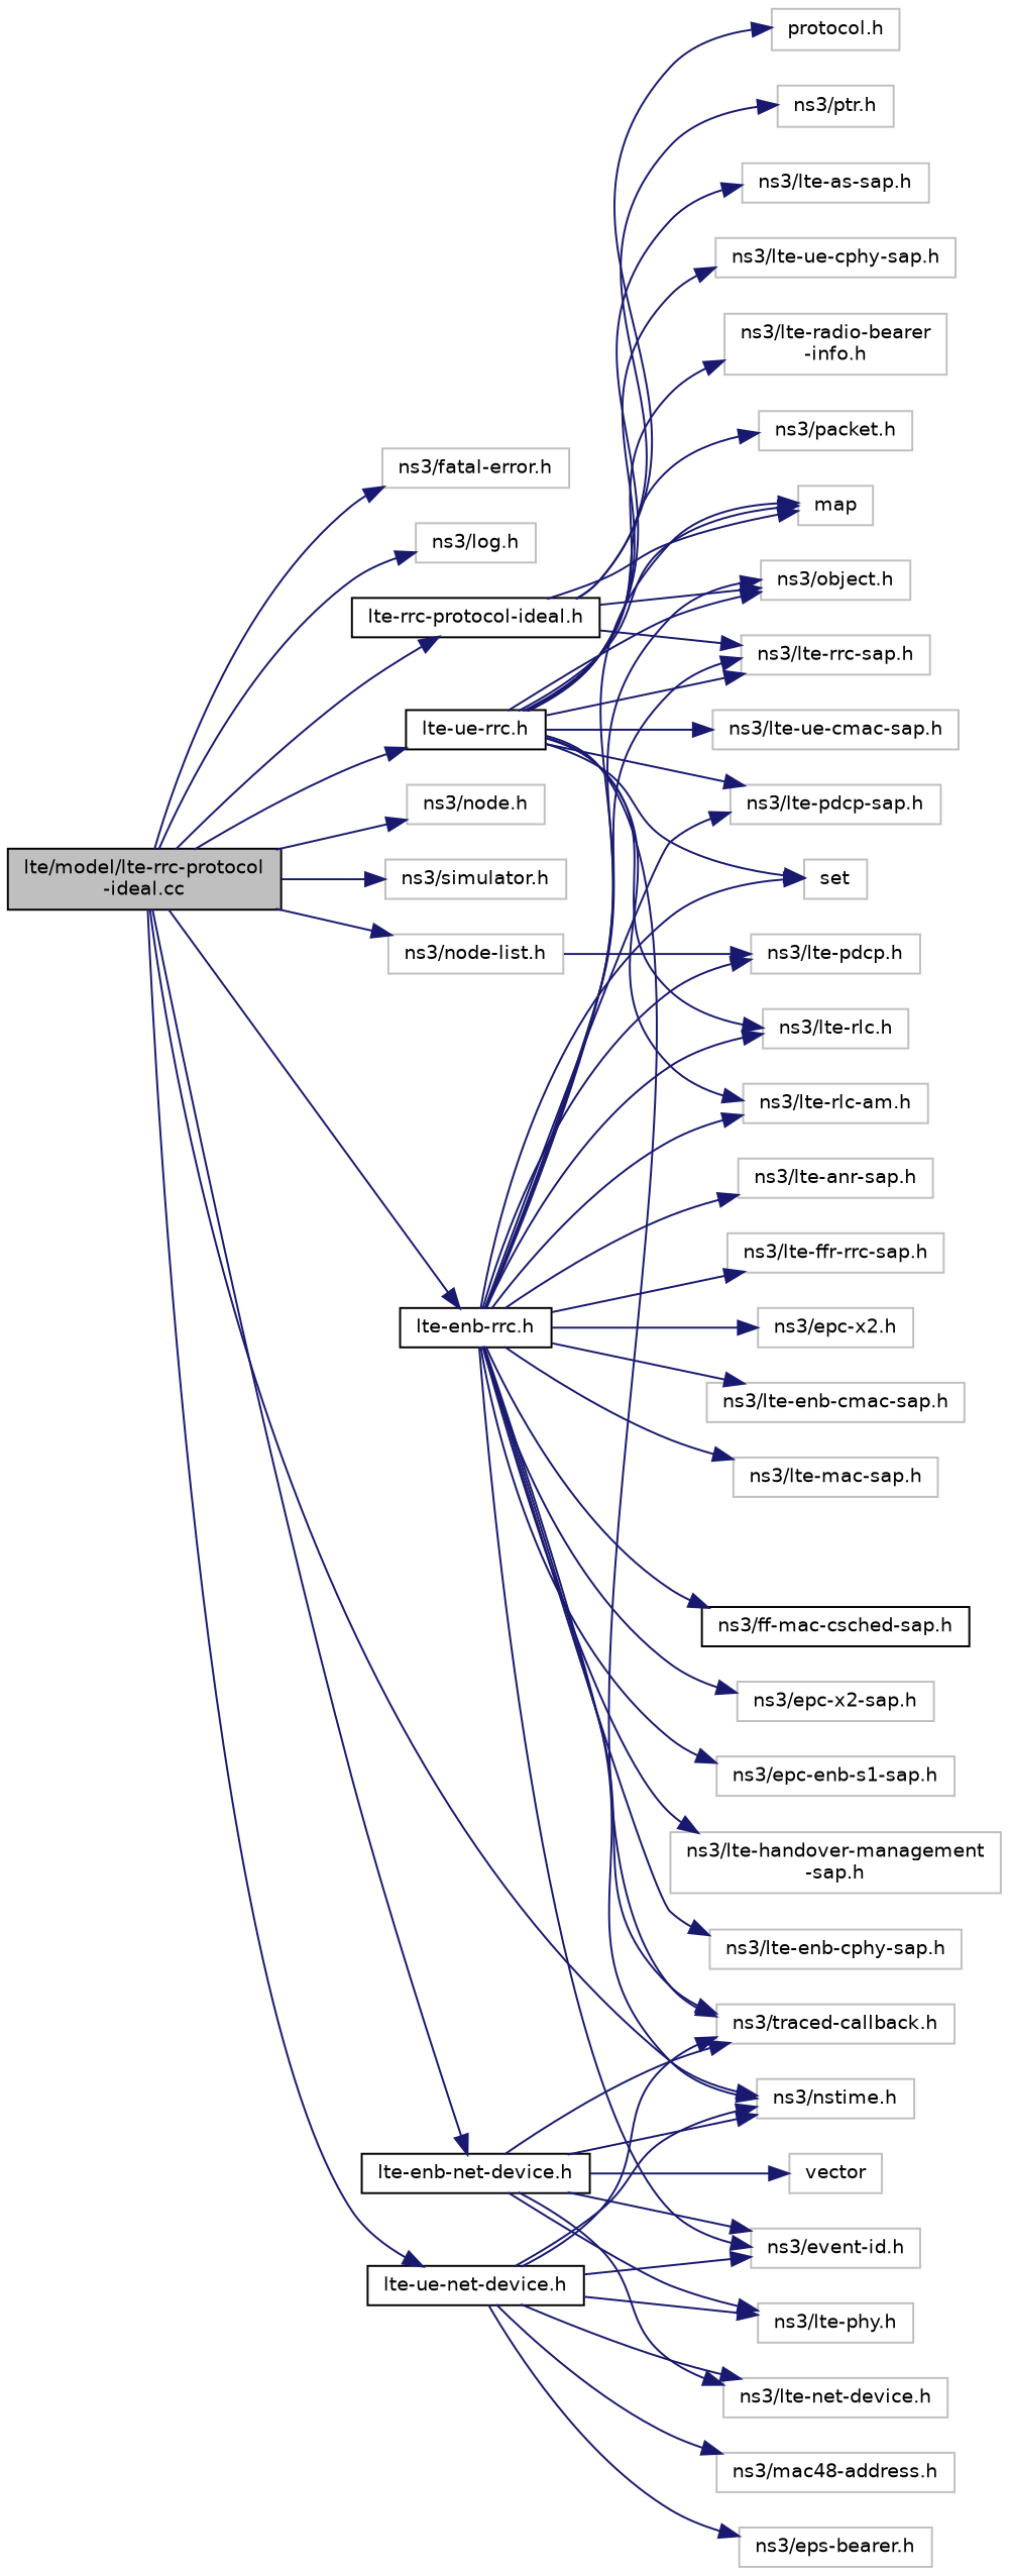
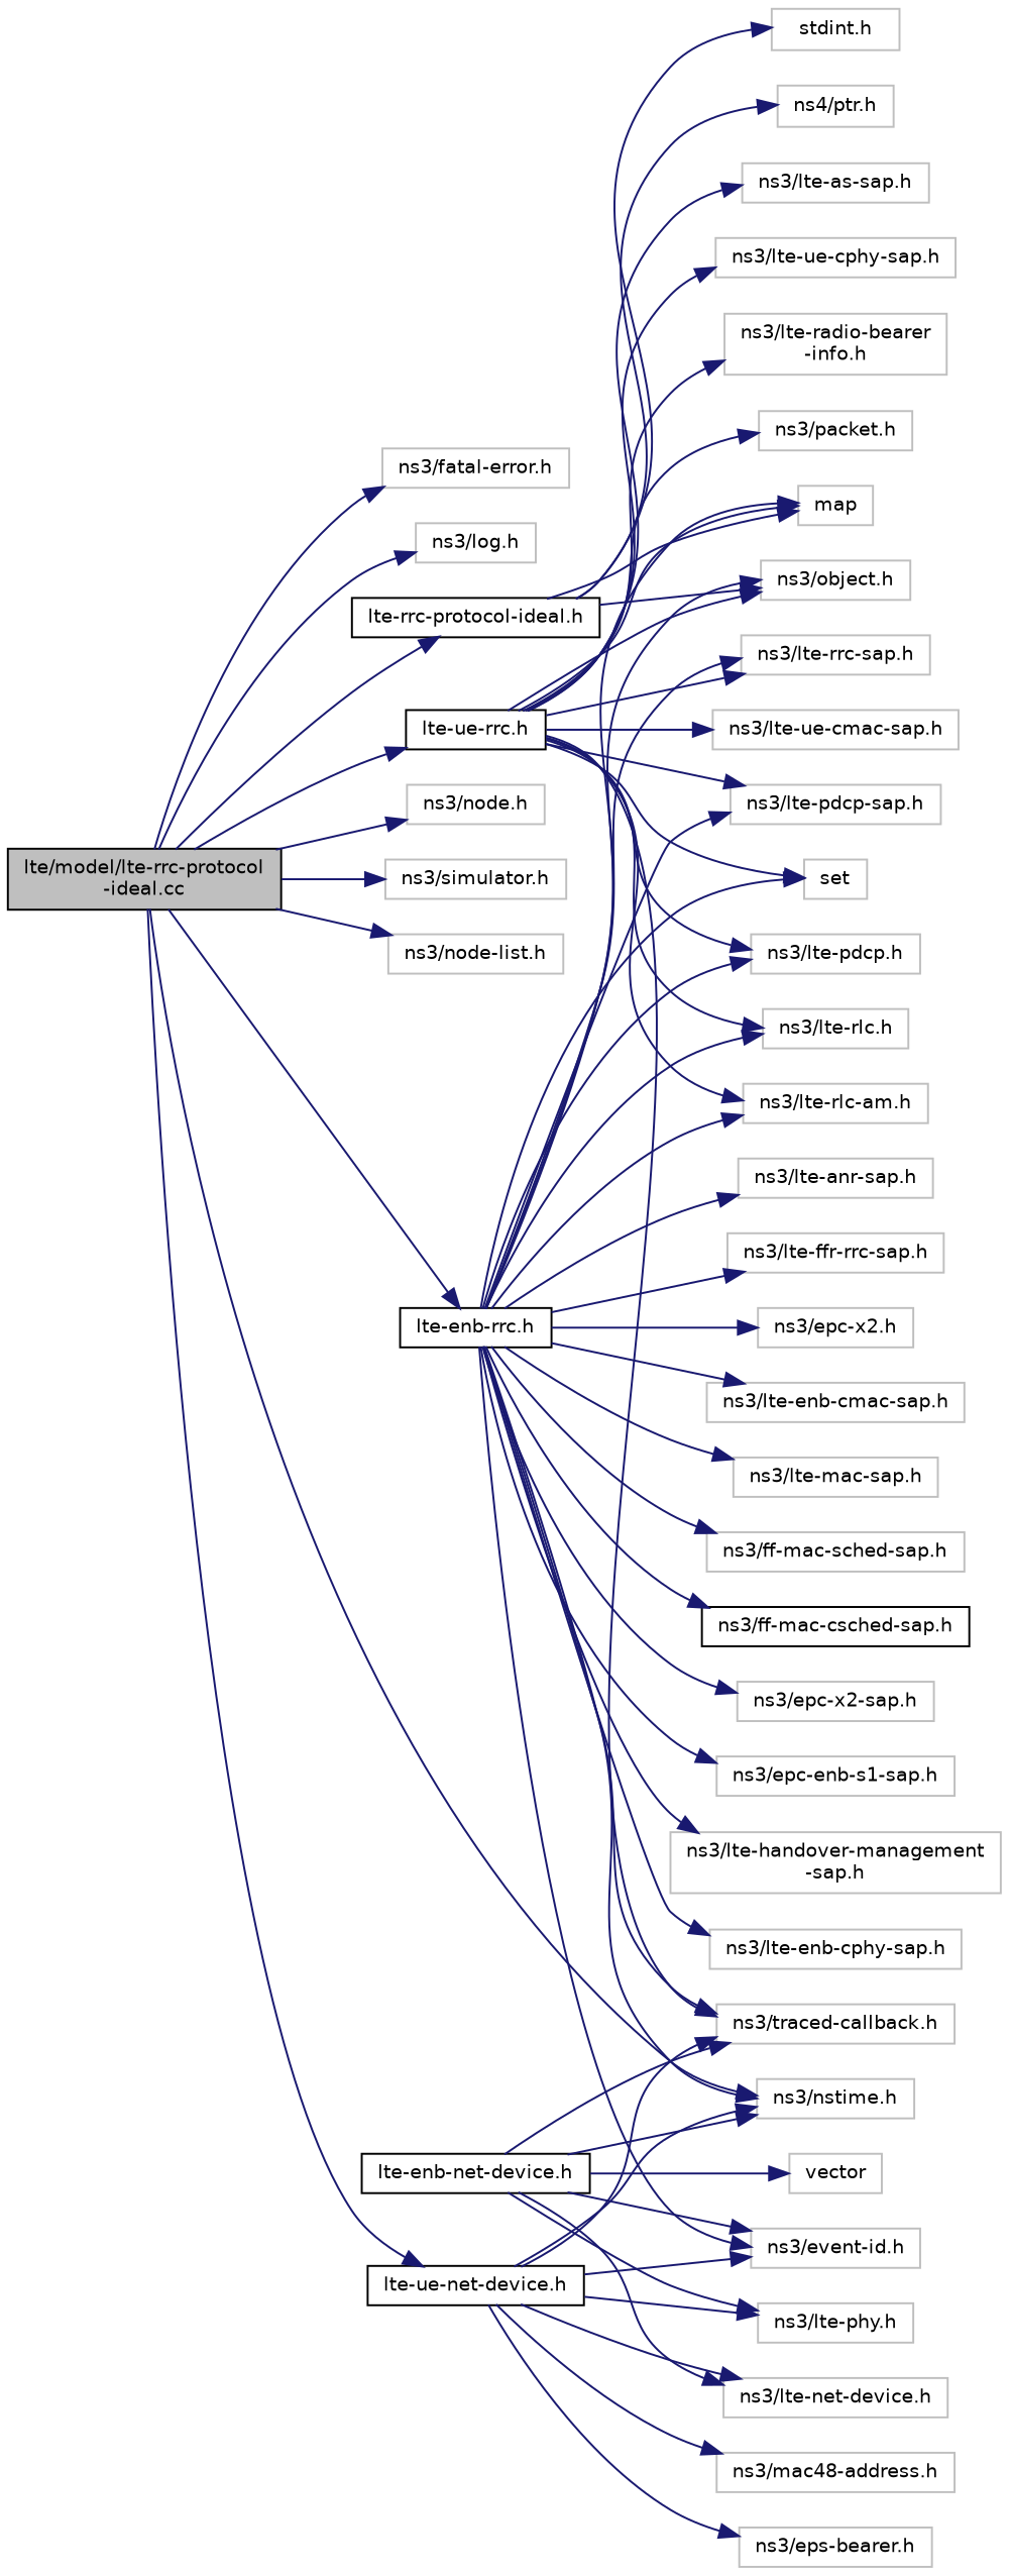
  digraph {
    rankdir=LR
    node [color=grey75 fillcolor=white fontname=Helvetica fontsize=10 shape=record style=filled]
    edge [color=midnightblue fontname=Helvetica fontsize=10 labelfontname=Helvetica labelfontsize=10 style=solid]
    n1 [color=black fillcolor=grey75 fontcolor=black height=0.2 label="lte/model/lte-rrc-protocol\l-ideal.cc" width=0.4]
    n2 [height=0.2 label="ns3/fatal-error.h" width=0.4]
    n3 [height=0.2 label="ns3/log.h" width=0.4]
    n4 [height=0.2 label="ns3/nstime.h" width=0.4]
    n5 [height=0.2 label="ns3/node-list.h" width=0.4]
    n6 [height=0.2 label="ns3/node.h" width=0.4]
    n7 [height=0.2 label="ns3/simulator.h" width=0.4]
    n8 [color=black height=0.2 label="lte-rrc-protocol-ideal.h" width=0.4]
    n9 [color=black height=0.2 label="lte-ue-rrc.h" width=0.4]
    n10 [color=black height=0.2 label="lte-enb-rrc.h" width=0.4]
    n11 [color=black height=0.2 label="lte-enb-net-device.h" width=0.4]
    n12 [color=black height=0.2 label="lte-ue-net-device.h" width=0.4]
-   n13 [height=0.2 label="protocol.h" width=0.4]
+   n13 [height=0.2 label="stdint.h" width=0.4]
    n14 [height=0.2 label=map width=0.4]
-   n15 [height=0.2 label="ns3/ptr.h" width=0.4]
+   n15 [height=0.2 label="ns4/ptr.h" width=0.4]
    n16 [height=0.2 label="ns3/object.h" width=0.4]
    n17 [height=0.2 label="ns3/lte-rrc-sap.h" width=0.4]
    n18 [height=0.2 label="ns3/packet.h" width=0.4]
    n19 [height=0.2 label="ns3/lte-ue-cmac-sap.h" width=0.4]
    n20 [height=0.2 label="ns3/lte-pdcp-sap.h" width=0.4]
    n21 [height=0.2 label="ns3/lte-as-sap.h" width=0.4]
    n22 [height=0.2 label="ns3/lte-ue-cphy-sap.h" width=0.4]
    n23 [height=0.2 label="ns3/traced-callback.h" width=0.4]
    n24 [height=0.2 label="ns3/lte-radio-bearer\l-info.h" width=0.4]
    n25 [height=0.2 label=set width=0.4]
    n26 [height=0.2 label="ns3/lte-rlc.h" width=0.4]
    n27 [height=0.2 label="ns3/lte-pdcp.h" width=0.4]
    n28 [height=0.2 label="ns3/lte-rlc-am.h" width=0.4]
    n29 [height=0.2 label="ns3/event-id.h" width=0.4]
    n30 [height=0.2 label="ns3/lte-enb-cmac-sap.h" width=0.4]
    n31 [height=0.2 label="ns3/lte-mac-sap.h" width=0.4]
+   n32 [height=0.2 label="ns3/ff-mac-sched-sap.h" width=0.4]
    n33 [color=black height=0.2 label="ns3/ff-mac-csched-sap.h" width=0.4]
    n34 [height=0.2 label="ns3/epc-x2-sap.h" width=0.4]
    n35 [height=0.2 label="ns3/epc-enb-s1-sap.h" width=0.4]
    n36 [height=0.2 label="ns3/lte-handover-management\l-sap.h" width=0.4]
    n37 [height=0.2 label="ns3/lte-enb-cphy-sap.h" width=0.4]
    n38 [height=0.2 label="ns3/lte-anr-sap.h" width=0.4]
    n39 [height=0.2 label="ns3/lte-ffr-rrc-sap.h" width=0.4]
    n40 [height=0.2 label="ns3/epc-x2.h" width=0.4]
    n41 [height=0.2 label="ns3/lte-net-device.h" width=0.4]
    n42 [height=0.2 label="ns3/lte-phy.h" width=0.4]
    n43 [height=0.2 label=vector width=0.4]
    n44 [height=0.2 label="ns3/mac48-address.h" width=0.4]
    n45 [height=0.2 label="ns3/eps-bearer.h" width=0.4]
    n1 -> n2
    n1 -> n3
    n1 -> n4
    n1 -> n5
    n1 -> n6
    n1 -> n7
    n1 -> n8
    n1 -> n9
    n1 -> n10
-   n1 -> n11
    n1 -> n12
    n8 -> n13
    n8 -> n14
    n8 -> n15
    n8 -> n16
-   n8 -> n17
    n9 -> n14
    n9 -> n16
    n9 -> n17
    n9 -> n18
    n9 -> n19
    n9 -> n20
    n9 -> n21
    n9 -> n22
    n9 -> n23
    n9 -> n24
    n9 -> n25
    n9 -> n26
-   n5 -> n27
+   n9 -> n27
    n9 -> n28
    n10 -> n4
    n10 -> n14
    n10 -> n16
    n10 -> n17
    n10 -> n20
    n10 -> n23
    n10 -> n25
    n10 -> n26
    n10 -> n27
    n10 -> n28
    n10 -> n29
    n10 -> n30
    n10 -> n31
+   n10 -> n32
    n10 -> n33
    n10 -> n34
    n10 -> n35
    n10 -> n36
    n10 -> n37
    n10 -> n38
    n10 -> n39
    n10 -> n40
    n11 -> n4
    n11 -> n23
    n11 -> n29
    n11 -> n41
    n11 -> n42
    n11 -> n43
    n12 -> n4
    n12 -> n23
    n12 -> n29
    n12 -> n41
    n12 -> n42
    n12 -> n44
    n12 -> n45
  }
